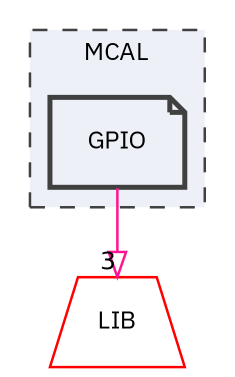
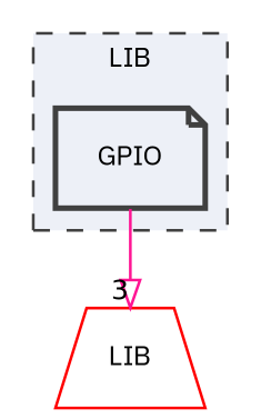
  digraph {
    compound=true
    fontname="IBM Plex Sans"
    node [fillcolor="#edf0f7" fontname="IBM Plex Sans" fontsize=10]
    n1 [color=grey25 label=GPIO shape=note style="filled,bold,"]
    n2 [color=red label=LIB shape=trapezium]
    subgraph cluster_1 {
      bgcolor="#edf0f7"
      fontsize=10
-     label=MCAL
+     label=LIB
      pencolor=grey25
      style="filled,dashed,"
      n1
    }
    n1 -> n2 [fontname="IBM Plex Sans" fontsize=10 headlabel=3 labeldistance=1.5 labelfontname=Helvetica labelfontsize=10 color=deeppink arrowhead=onormal]
  }
